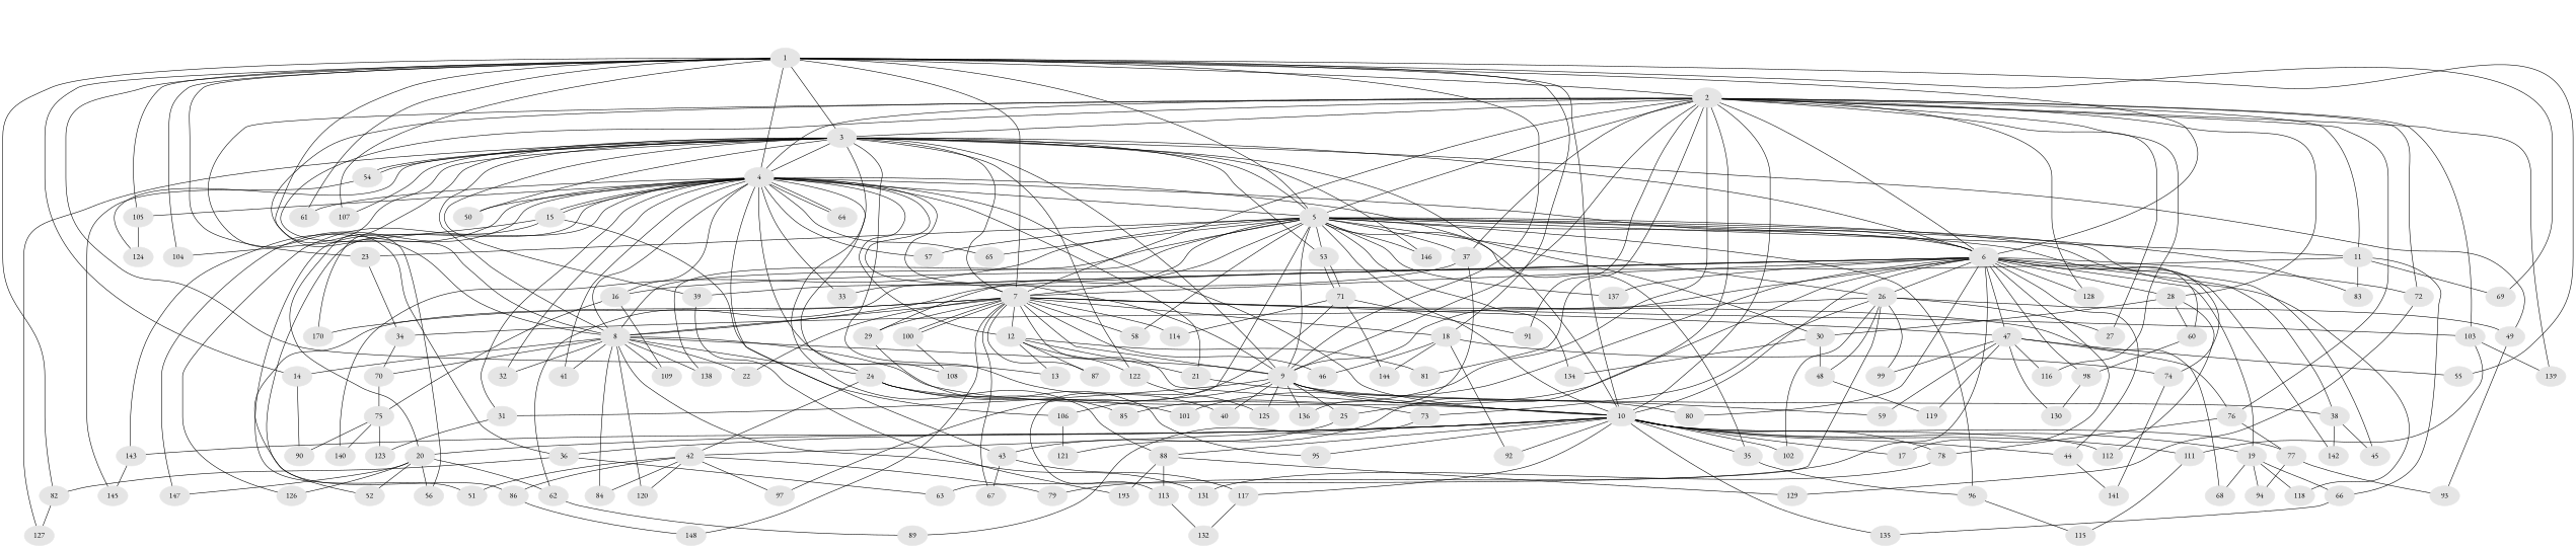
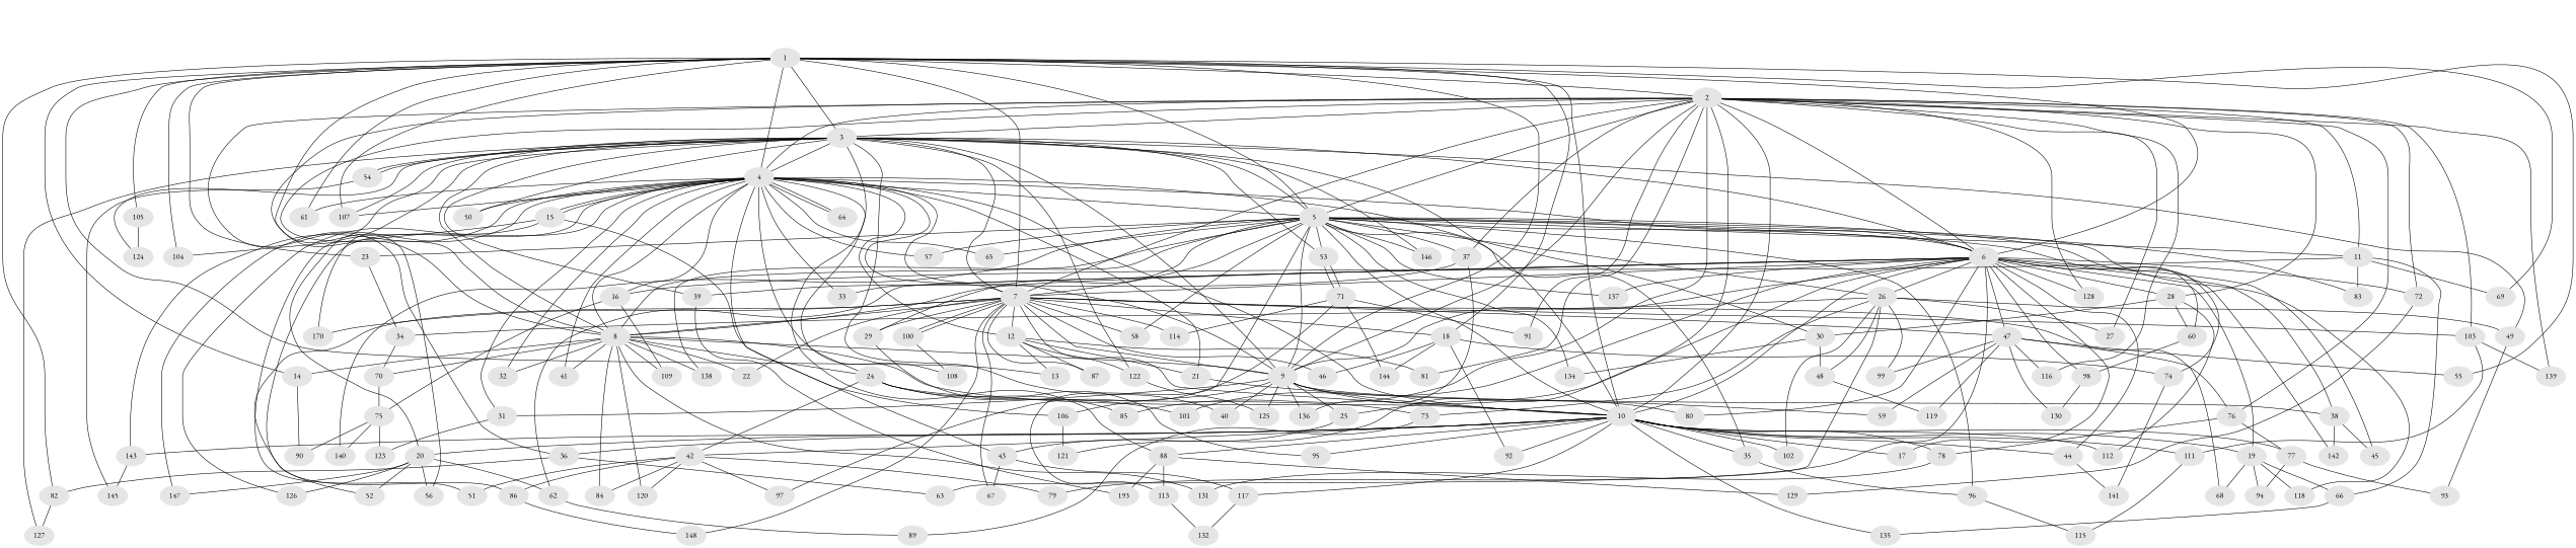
  graph {
    fontname="EB Garamond"
    node [color=gray90 fontname="EB Garamond" style=filled]
    edge [fontname="EB Garamond"]
    1
    2
    3
    4
    5
    6
    7
    8
    9
    10
    13
    14
    18
    23
    55
    61
    69
    82
    104
    105
    107
    11
    27
    28
    36
    37
    56
    72
    76
    81
    85
    91
    103
    116
    121
    128
    139
    20
    39
    40
    49
    50
    53
    54
    88
    n46 [label=170]
    122
    124
    127
    146
    12
    15
    16
    21
    24
    30
    31
    32
    33
    41
    43
    51
    57
    64
    65
    86
    108
    143
    147
    26
    29
    35
    58
    60
    74
    83
    96
    113
    118
    134
    137
    138
    140
    17
    19
    25
    38
    44
    45
    47
    62
    79
    80
    98
    101
    142
    22
    46
    52
    67
    68
    87
    100
    114
    148
    70
    84
    109
    120
    131
    106
    125
    136
    42
    77
    78
    92
    95
    102
    111
    112
    117
    135
    90
    144
    34
    66
    63
    129
    126
    n131 [label=193]
    93
    71
    145
    75
    59
    73
    48
    123
    99
    141
    115
    132
    94
    119
    130
    89
    97
    1 -- 2
    1 -- 3
    1 -- 4
    1 -- 5
    1 -- 6
    1 -- 7
    1 -- 8
    1 -- 9
    1 -- 10
    1 -- 13
    1 -- 14
    1 -- 18
    1 -- 23
    1 -- 55
    1 -- 61
    1 -- 69
    1 -- 82
    1 -- 104
    1 -- 105
    1 -- 107
    2 -- 3
    2 -- 4
    2 -- 5
    2 -- 6
    2 -- 7
    2 -- 8
    2 -- 9
    2 -- 10
    2 -- 11
    2 -- 27
    2 -- 28
    2 -- 36
    2 -- 37
    2 -- 56
    2 -- 72
    2 -- 76
    2 -- 81
    2 -- 85
    2 -- 91
    2 -- 103
    2 -- 116
    2 -- 121
    2 -- 128
    2 -- 139
    3 -- 4
    3 -- 5
    3 -- 6
    3 -- 7
    3 -- 8
    3 -- 9
    3 -- 10
    3 -- 107
    3 -- 20
    3 -- 39
    3 -- 40
    3 -- 49
    3 -- 50
    3 -- 53
    3 -- 54
    3 -- 54
    3 -- 88
    3 -- n46
    3 -- 122
    3 -- 124
    3 -- 127
    3 -- 146
    4 -- 5
    4 -- 6
    4 -- 7
    4 -- 8
    4 -- 9
    4 -- 10
    4 -- 61
-   4 -- 105
+   4 -- 107
    4 -- 50
    4 -- 12
    4 -- 15
    4 -- 15
    4 -- 16
    4 -- 21
    4 -- 24
    4 -- 30
    4 -- 31
    4 -- 32
    4 -- 33
    4 -- 41
    4 -- 43
    4 -- 51
    4 -- 57
    4 -- 64
    4 -- 64
    4 -- 65
    4 -- 86
    4 -- 108
    4 -- 143
    4 -- 147
    5 -- 6
    5 -- 7
    5 -- 8
    5 -- 9
    5 -- 10
    5 -- 23
    5 -- 11
    5 -- 37
    5 -- 53
    5 -- 146
    5 -- 57
    5 -- 65
    5 -- 26
    5 -- 29
    5 -- 35
    5 -- 58
    5 -- 60
    5 -- 74
    5 -- 83
    5 -- 96
    5 -- 113
    5 -- 118
    5 -- 134
    5 -- 137
    5 -- 138
    5 -- 140
    6 -- 7
    6 -- 8
    6 -- 9
    6 -- 10
    6 -- 28
    6 -- 72
    6 -- 128
    6 -- 33
    6 -- 26
    6 -- 137
    6 -- 17
    6 -- 19
    6 -- 25
    6 -- 38
    6 -- 44
    6 -- 45
    6 -- 47
    6 -- 62
    6 -- 79
    6 -- 80
    6 -- 98
    6 -- 101
    6 -- 142
    7 -- 8
    7 -- 9
    7 -- 10
    7 -- 18
    7 -- 103
    7 -- n46
    7 -- 12
    7 -- 29
    7 -- 58
    7 -- 47
    7 -- 22
    7 -- 46
    7 -- 52
    7 -- 67
    7 -- 68
    7 -- 87
    7 -- 100
    7 -- 100
    7 -- 114
    7 -- 148
    8 -- 9
    8 -- 10
    8 -- 14
    8 -- 24
    8 -- 32
    8 -- 41
    8 -- 138
    8 -- 22
    8 -- 70
    8 -- 84
    8 -- 109
    8 -- 120
    8 -- 131
    9 -- 10
    9 -- 40
    9 -- 31
    9 -- 25
    9 -- 38
    9 -- 80
    9 -- 106
    9 -- 125
    9 -- 136
    10 -- 36
    10 -- 20
    10 -- 88
    10 -- 143
    10 -- 35
    10 -- 17
    10 -- 19
    10 -- 44
    10 -- 42
    10 -- 77
    10 -- 78
    10 -- 92
    10 -- 95
    10 -- 102
    10 -- 111
    10 -- 112
    10 -- 117
    10 -- 135
    14 -- 90
    18 -- 74
    18 -- 46
    18 -- 92
    18 -- 144
    23 -- 34
    82 -- 127
    105 -- 124
    11 -- 69
    11 -- 16
    11 -- 83
    11 -- 66
    28 -- 30
    28 -- 60
    28 -- 112
    36 -- 82
    36 -- 63
    37 -- 39
    37 -- 136
    72 -- 129
    76 -- 77
    76 -- 78
    103 -- 139
    103 -- 111
    20 -- 56
    20 -- 147
    20 -- 62
    20 -- 52
    20 -- 126
    39 -- n131
    49 -- 93
    53 -- 71
    53 -- 71
    54 -- 145
    88 -- 113
    88 -- 129
    88 -- n131
    122 -- 125
    12 -- 13
    12 -- 81
    12 -- 122
    12 -- 21
    12 -- 87
    15 -- 104
    15 -- 106
    15 -- 126
    16 -- 109
    16 -- 75
    21 -- 59
    24 -- 85
    24 -- 101
    24 -- 42
    24 -- 73
    30 -- 134
    30 -- 48
    31 -- 123
    43 -- 67
    43 -- 117
    86 -- 148
    143 -- 145
    26 -- 27
    26 -- 49
    26 -- 102
    26 -- 34
    26 -- 63
    26 -- 73
    26 -- 48
    26 -- 99
    29 -- 95
    35 -- 96
    60 -- 98
    74 -- 141
    96 -- 115
    113 -- 132
    19 -- 118
    19 -- 68
    19 -- 66
    19 -- 94
    25 -- 43
    38 -- 45
    38 -- 142
    44 -- 141
    47 -- 55
    47 -- 76
    47 -- 116
    47 -- 59
    47 -- 99
    47 -- 119
    47 -- 130
    62 -- 89
    98 -- 130
    100 -- 108
    70 -- 75
    106 -- 121
    42 -- 51
    42 -- 86
    42 -- 79
    42 -- 84
    42 -- 120
    42 -- 97
    77 -- 93
    77 -- 94
    78 -- 131
    111 -- 115
    117 -- 132
    34 -- 70
    66 -- 135
    71 -- 91
    71 -- 114
    71 -- 144
    71 -- 97
    75 -- 140
    75 -- 90
    75 -- 123
    73 -- 89
    48 -- 119
  }
